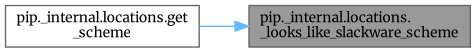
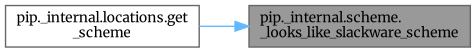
  digraph {
    rankdir=RL
    fontname=Merriweather
    node [fontname=Merriweather fontsize=10 shape=box style=filled]
-   n1 [color=gray40 fillcolor=grey60 fontcolor=black height=0.2 label="pip._internal.locations.\l_looks_like_slackware_scheme" width=0.4]
+   n1 [color=gray40 fillcolor=grey60 fontcolor=black height=0.2 label="pip._internal.scheme.\l_looks_like_slackware_scheme" width=0.4]
    n2 [color=grey40 fillcolor=white height=0.2 label="pip._internal.locations.get\l_scheme" width=0.4]
    n1 -> n2 [color=steelblue1 dir=back fontname=Merriweather fontsize=10 labelfontname=Helvetica labelfontsize=10 style=solid]
  }
